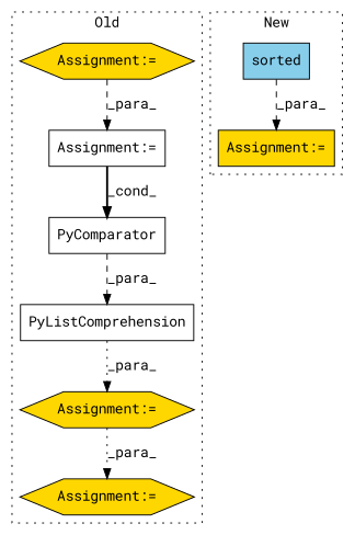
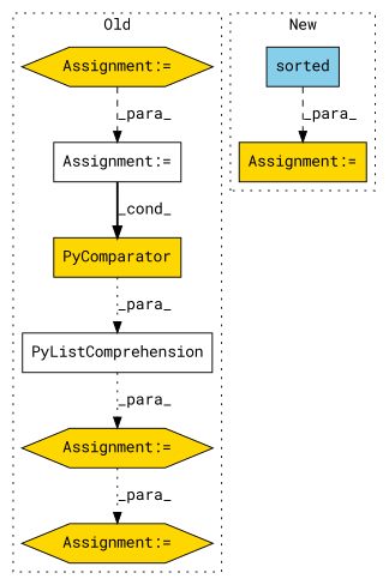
  digraph {
    fontname="Roboto Mono"
    node [a=7 fillcolor=gold fontname="Roboto Mono" l=1 s=4965 shape=box style=filled]
    edge [fontname="Roboto Mono" style=dashed]
    n1 [a=109 fillcolor=white l=110 label=PyListComprehension s=4887]
-   n2 [a=113 fillcolor=white l=24 label=PyComparator]
+   n2 [a=113 l=24 label=PyComparator]
    n3 [label="Assignment:=" s=4707 shape=hexagon]
    n4 [label="Assignment:=" s=5360 shape=hexagon]
    n5 [fillcolor=white l=24 label="Assignment:="]
    n6 [l=12 label="Assignment:=" s=4875 shape=hexagon]
    n7 [a=32 fillcolor=skyblue l="7,1" label=sorted s="4122,4134"]
    n8 [label="Assignment:=" s=4155]
    subgraph cluster_1 {
      label=Old
      style=dotted
      n1
      n2
      n3
      n4
      n5
      n6
    }
    subgraph cluster_2 {
      label=New
      style=dotted
      n7
      n8
    }
    n1 -> n6 [label=_para_ style=dotted]
-   n2 -> n1 [label=_para_]
+   n2 -> n1 [label=_para_ style=dotted]
    n3 -> n5 [label=_para_]
    n5 -> n2 [label=_cond_ style=bold]
    n6 -> n4 [label=_para_ style=dotted]
    n7 -> n8 [label=_para_]
  }
